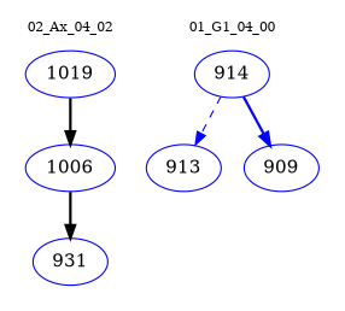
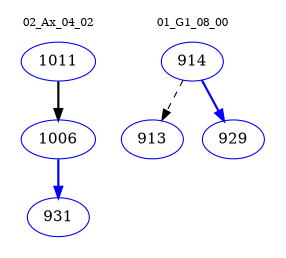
  digraph {
    node [color=blue]
    edge [color=black style=bold]
    n1 [label=1006]
    n2 [label=931]
-   n3 [label=1019]
+   n3 [label=1011]
    n4 [label=914]
    n5 [label=913]
-   n6 [label=909]
+   n6 [label=929]
    subgraph cluster_1 {
      color=white
      fontsize=10
      label="02_Ax_04_02"
      n1
      n2
      n3
    }
    subgraph cluster_2 {
      color=white
      fontsize=10
-     label="01_G1_04_00"
+     label="01_G1_08_00"
      n4
      n5
      n6
    }
-   n1 -> n2
+   n1 -> n2 [color=blue]
    n3 -> n1
-   n4 -> n5 [color=blue style=dashed]
+   n4 -> n5 [style=dashed]
    n4 -> n6 [color=blue]
  }
